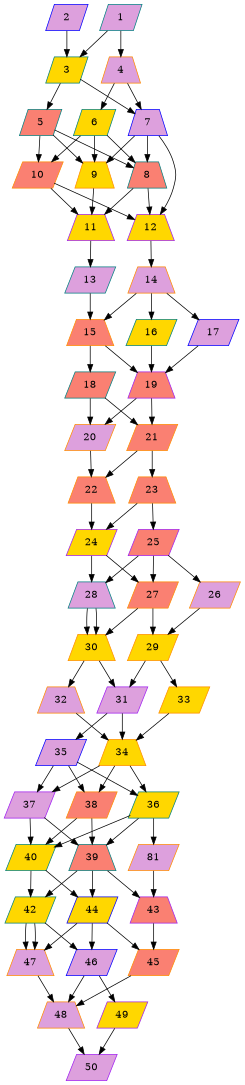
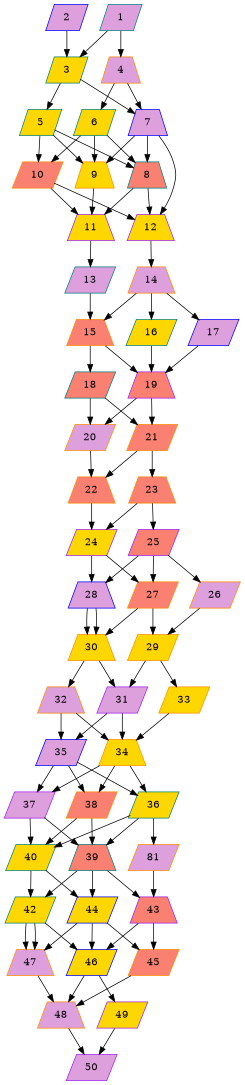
  digraph {
    node [alpha=0.06 color=darkorange fillcolor=plum shape=parallelogram style=filled]
    1 [color=teal expect_size=37813248]
    3 [alpha=0.19 color=teal expect_size=15788032 fillcolor=gold]
    4 [alpha=0.05 expect_size=26737664 shape=trapezium]
-   5 [alpha=0.07 color=teal expect_size=8019968 fillcolor=salmon]
+   5 [alpha=0.07 color=teal expect_size=8019968 fillcolor=gold]
    7 [alpha=0.16 color=blue expect_size=30723072 shape=trapezium]
    6 [alpha=0.10 color=teal expect_size=12837888 fillcolor=gold]
    8 [alpha=0.08 color=teal expect_size=20505600 fillcolor=salmon shape=trapezium]
    9 [alpha=0.05 expect_size=24041472 fillcolor=gold shape=trapezium]
    10 [alpha=0.08 expect_size=13664256 fillcolor=salmon]
    12 [alpha=0.20 color=purple expect_size=35021824 fillcolor=gold shape=trapezium]
    2 [alpha=0.15 color=blue expect_size=27710464]
    11 [alpha=0.00 color=purple expect_size=21904384 fillcolor=gold shape=trapezium]
    13 [alpha=0.17 color=teal expect_size=23657472]
    14 [alpha=0.01 expect_size=20347904 shape=trapezium]
    15 [alpha=0.18 expect_size=33188864 fillcolor=salmon shape=trapezium]
    16 [alpha=0.10 color=teal expect_size=49581056 fillcolor=gold]
    17 [alpha=0.09 color=blue expect_size=25717760]
    18 [alpha=0.10 color=teal expect_size=17079296 fillcolor=salmon]
    19 [alpha=0.03 color=purple expect_size=37026816 fillcolor=salmon shape=trapezium]
    20 [alpha=0.16 expect_size=48081920]
    21 [alpha=0.03 expect_size=19612672 fillcolor=salmon]
    22 [alpha=0.20 expect_size=20771840 fillcolor=salmon shape=trapezium]
    23 [alpha=0.01 expect_size=20559872 fillcolor=salmon shape=trapezium]
    24 [alpha=0.11 color=purple expect_size=12323840 fillcolor=gold]
    25 [alpha=0.02 color=purple expect_size=13630464 fillcolor=salmon]
    27 [alpha=0.01 expect_size=34446336 fillcolor=salmon]
-   28 [alpha=0.13 color=teal expect_size=9376768 shape=trapezium]
+   28 [alpha=0.13 color=blue expect_size=9376768 shape=trapezium]
    26 [alpha=0.16 expect_size=9688064]
    29 [alpha=0.13 expect_size=31960064 fillcolor=gold]
    30 [alpha=0.16 expect_size=40013824 fillcolor=gold shape=trapezium]
    31 [color=purple expect_size=31733760]
    33 [alpha=0.20 expect_size=39172096 fillcolor=gold]
    32 [alpha=0.09 expect_size=39693312 shape=trapezium]
    34 [alpha=0.17 expect_size=40718336 fillcolor=gold shape=trapezium]
    35 [color=blue expect_size=18638848]
    36 [alpha=0.13 color=teal expect_size=22899712 fillcolor=gold]
    37 [alpha=0.10 color=purple expect_size=13908992]
    38 [alpha=0.11 expect_size=17147904 fillcolor=salmon]
    39 [color=teal expect_size=47880192 fillcolor=salmon shape=trapezium]
    40 [alpha=0.19 color=teal expect_size=30531584 fillcolor=gold]
    n41 [alpha=0.18 expect_size=20710400 label=81]
    42 [alpha=0.04 color=teal expect_size=35079168 fillcolor=gold]
    43 [alpha=0.16 color=purple expect_size=9043968 fillcolor=salmon shape=trapezium]
    44 [alpha=0.11 color=blue expect_size=8207360 fillcolor=gold]
-   46 [alpha=0.11 color=blue expect_size=13833216]
+   46 [alpha=0.11 color=blue expect_size=13833216 fillcolor=gold]
    47 [alpha=0.04 expect_size=45395968 shape=trapezium]
    45 [alpha=0.10 expect_size=47673344 fillcolor=salmon]
    48 [alpha=0.19 expect_size=21280768 shape=trapezium]
    49 [alpha=0.05 color=purple expect_size=47693824 fillcolor=gold]
    50 [color=purple expect_size=14863360]
    1 -> 3
    1 -> 4
    3 -> 5
    3 -> 7
    4 -> 7
    4 -> 6
    5 -> 8
    5 -> 9
    5 -> 10
    7 -> 8
    7 -> 9
    7 -> 12
    6 -> 8
    6 -> 9
    6 -> 10
    8 -> 12
    8 -> 11
    9 -> 11
    10 -> 12
    10 -> 11
    12 -> 14
    2 -> 3
    11 -> 13
    13 -> 15
    14 -> 15
    14 -> 16
    14 -> 17
    15 -> 18
    15 -> 19
    16 -> 19
    17 -> 19
    18 -> 20
    18 -> 21
    19 -> 20
    19 -> 21
    20 -> 22
    21 -> 22
    21 -> 23
    22 -> 24
    23 -> 24
    23 -> 25
    24 -> 27
    24 -> 28
    25 -> 27
    25 -> 28
    25 -> 26
    27 -> 29
    27 -> 30
    28 -> 30
    28 -> 30
    26 -> 29
    29 -> 31
    29 -> 33
    30 -> 31
    30 -> 32
    31 -> 34
    31 -> 35
    33 -> 34
    32 -> 34
+   32 -> 35
    34 -> 36
    34 -> 37
    34 -> 38
    35 -> 36
    35 -> 37
    35 -> 38
    36 -> 39
    36 -> 40
    36 -> n41
    37 -> 39
    37 -> 40
    38 -> 39
    38 -> 40
    39 -> 42
    39 -> 43
    39 -> 44
    40 -> 42
    40 -> 44
    n41 -> 43
    42 -> 46
    42 -> 47
    42 -> 47
+   43 -> 46
    43 -> 45
    44 -> 46
    44 -> 47
    44 -> 45
    46 -> 48
    46 -> 49
    47 -> 48
    45 -> 48
    48 -> 50
    49 -> 50
  }
